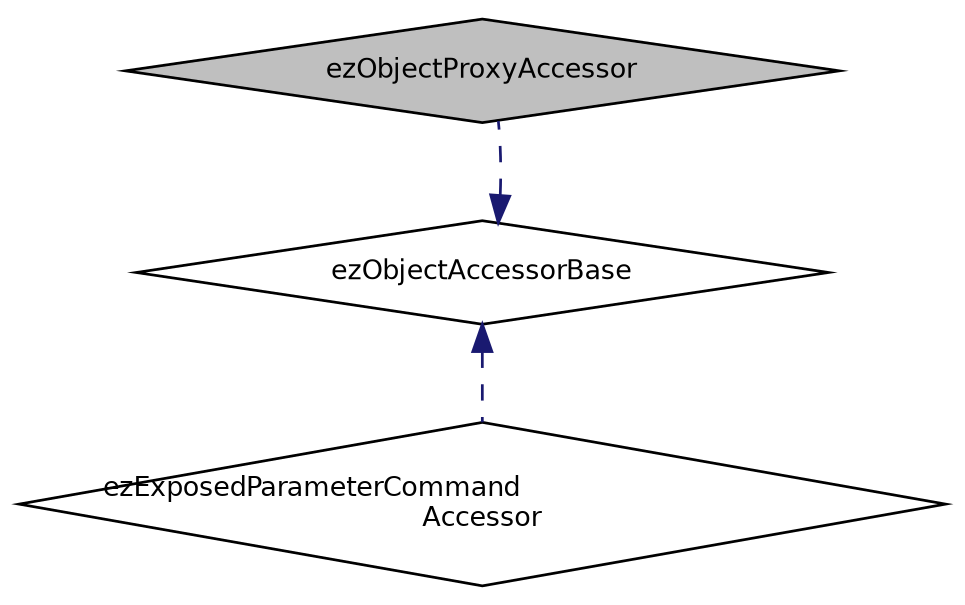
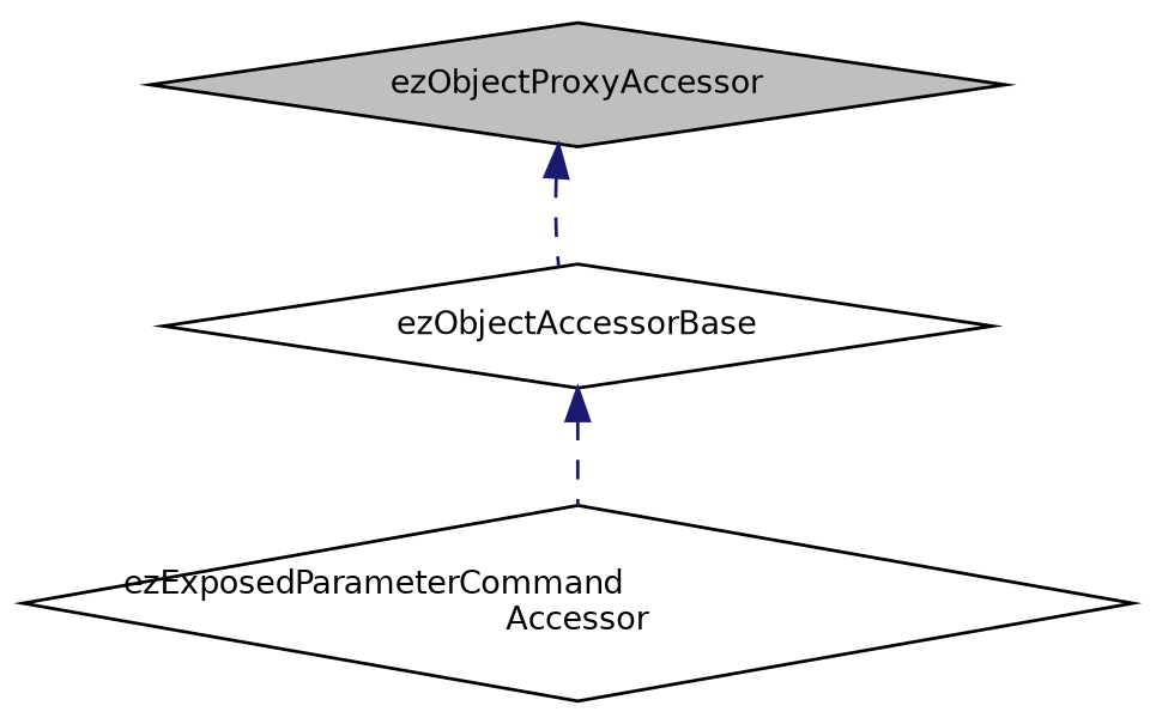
  digraph {
    node [color=black fillcolor=white fontname=Helvetica fontsize=10 shape=diamond style=filled]
    edge [color=midnightblue dir=back fontname=Helvetica fontsize=10 labelfontname=Helvetica labelfontsize=10 style=dashed]
    n1 [fillcolor=grey75 fontcolor=black height=0.2 label=ezObjectProxyAccessor width=0.4]
    n2 [height=0.2 label="ezExposedParameterCommand\lAccessor" width=0.4]
    n3 [height=0.2 label=ezObjectAccessorBase width=0.4]
-   n3 -> n1
+   n1 -> n3
    n3 -> n2
  }
